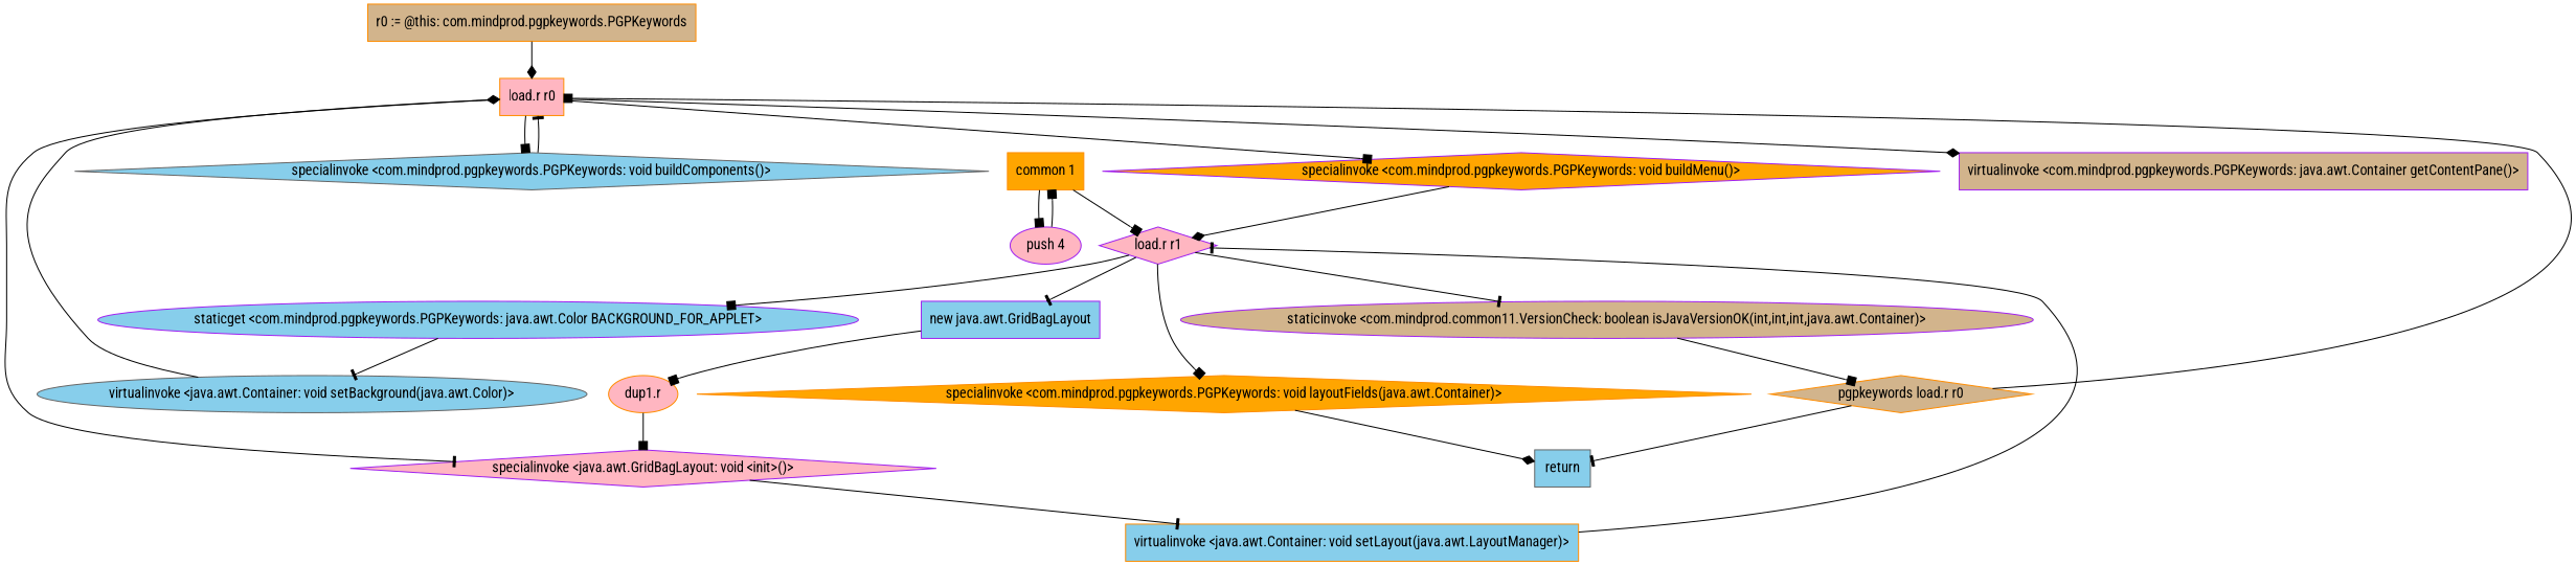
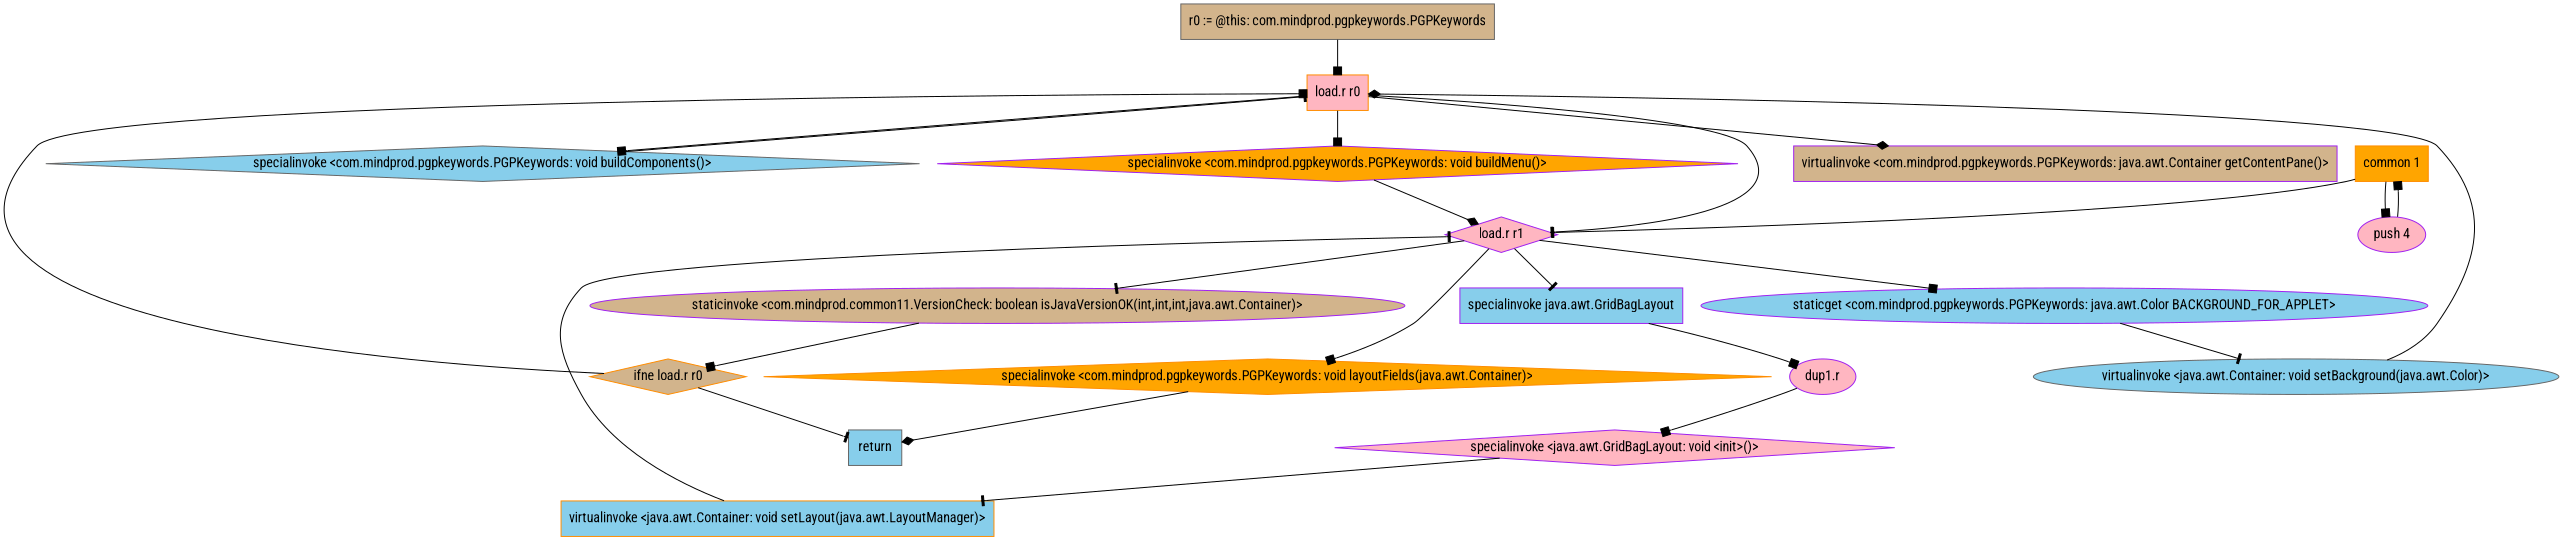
  digraph {
    fontname="Roboto Condensed"
    node [color=purple fillcolor=skyblue fontname="Roboto Condensed" shape=box style=filled]
    edge [arrowhead=box fontname="Roboto Condensed"]
-   "r0 := @this: com.mindprod.pgpkeywords.PGPKeywords" [color=darkorange fillcolor=tan]
+   "r0 := @this: com.mindprod.pgpkeywords.PGPKeywords" [color=gray40 fillcolor=tan]
    "load.r r0" [color=darkorange fillcolor=lightpink]
    "virtualinvoke <com.mindprod.pgpkeywords.PGPKeywords: java.awt.Container getContentPane()>" [fillcolor=tan]
    "load.r r1" [fillcolor=lightpink shape=diamond]
    "specialinvoke <com.mindprod.pgpkeywords.PGPKeywords: void buildMenu()>" [fillcolor=orange shape=diamond]
    "specialinvoke <com.mindprod.pgpkeywords.PGPKeywords: void buildComponents()>" [color=gray40 shape=diamond]
    "staticinvoke <com.mindprod.common11.VersionCheck: boolean isJavaVersionOK(int,int,int,java.awt.Container)>" [fillcolor=tan shape=ellipse]
-   "new java.awt.GridBagLayout"
+   "new java.awt.GridBagLayout" [label="specialinvoke java.awt.GridBagLayout"]
    "staticget <com.mindprod.pgpkeywords.PGPKeywords: java.awt.Color BACKGROUND_FOR_APPLET>" [shape=ellipse]
    "specialinvoke <com.mindprod.pgpkeywords.PGPKeywords: void layoutFields(java.awt.Container)>" [color=darkorange fillcolor=orange shape=diamond]
    n11 [color=darkorange fillcolor=orange label="common 1"]
    n12 [fillcolor=lightpink label="push 4" shape=ellipse]
-   "ifne load.r r0" [color=darkorange fillcolor=tan shape=diamond label="pgpkeywords load.r r0"]
-   "dup1.r" [color=darkorange fillcolor=lightpink shape=ellipse]
+   "ifne load.r r0" [color=darkorange fillcolor=tan shape=diamond]
+   "dup1.r" [fillcolor=lightpink shape=ellipse]
    "virtualinvoke <java.awt.Container: void setBackground(java.awt.Color)>" [color=gray40 shape=ellipse]
    return [color=gray40]
    "specialinvoke <java.awt.GridBagLayout: void <init>()>" [fillcolor=lightpink shape=diamond]
    "virtualinvoke <java.awt.Container: void setLayout(java.awt.LayoutManager)>" [color=darkorange]
-   "r0 := @this: com.mindprod.pgpkeywords.PGPKeywords" -> "load.r r0" [arrowhead=diamond]
+   "r0 := @this: com.mindprod.pgpkeywords.PGPKeywords" -> "load.r r0"
    "load.r r0" -> "virtualinvoke <com.mindprod.pgpkeywords.PGPKeywords: java.awt.Container getContentPane()>" [arrowhead=diamond]
-   "load.r r0" -> "specialinvoke <java.awt.GridBagLayout: void <init>()>" [arrowhead=tee]
+   "load.r r0" -> "load.r r1" [arrowhead=tee]
    "load.r r0" -> "specialinvoke <com.mindprod.pgpkeywords.PGPKeywords: void buildMenu()>"
    "load.r r0" -> "specialinvoke <com.mindprod.pgpkeywords.PGPKeywords: void buildComponents()>"
    "load.r r1" -> "staticinvoke <com.mindprod.common11.VersionCheck: boolean isJavaVersionOK(int,int,int,java.awt.Container)>" [arrowhead=tee]
    "load.r r1" -> "new java.awt.GridBagLayout" [arrowhead=tee]
    "load.r r1" -> "staticget <com.mindprod.pgpkeywords.PGPKeywords: java.awt.Color BACKGROUND_FOR_APPLET>"
    "load.r r1" -> "specialinvoke <com.mindprod.pgpkeywords.PGPKeywords: void layoutFields(java.awt.Container)>"
    "specialinvoke <com.mindprod.pgpkeywords.PGPKeywords: void buildMenu()>" -> "load.r r1" [arrowhead=diamond]
    "specialinvoke <com.mindprod.pgpkeywords.PGPKeywords: void buildComponents()>" -> "load.r r0" [arrowhead=tee]
    "staticinvoke <com.mindprod.common11.VersionCheck: boolean isJavaVersionOK(int,int,int,java.awt.Container)>" -> "ifne load.r r0"
    "new java.awt.GridBagLayout" -> "dup1.r"
    "staticget <com.mindprod.pgpkeywords.PGPKeywords: java.awt.Color BACKGROUND_FOR_APPLET>" -> "virtualinvoke <java.awt.Container: void setBackground(java.awt.Color)>" [arrowhead=tee]
    "specialinvoke <com.mindprod.pgpkeywords.PGPKeywords: void layoutFields(java.awt.Container)>" -> return [arrowhead=diamond]
-   n11 -> "load.r r1"
+   n11 -> "load.r r1" [arrowhead=tee]
    n11 -> n12
    n12 -> n11
    "ifne load.r r0" -> "load.r r0"
    "ifne load.r r0" -> return [arrowhead=tee]
    "dup1.r" -> "specialinvoke <java.awt.GridBagLayout: void <init>()>"
    "virtualinvoke <java.awt.Container: void setBackground(java.awt.Color)>" -> "load.r r0" [arrowhead=diamond]
    "specialinvoke <java.awt.GridBagLayout: void <init>()>" -> "virtualinvoke <java.awt.Container: void setLayout(java.awt.LayoutManager)>" [arrowhead=tee]
    "virtualinvoke <java.awt.Container: void setLayout(java.awt.LayoutManager)>" -> "load.r r1" [arrowhead=tee]
  }
